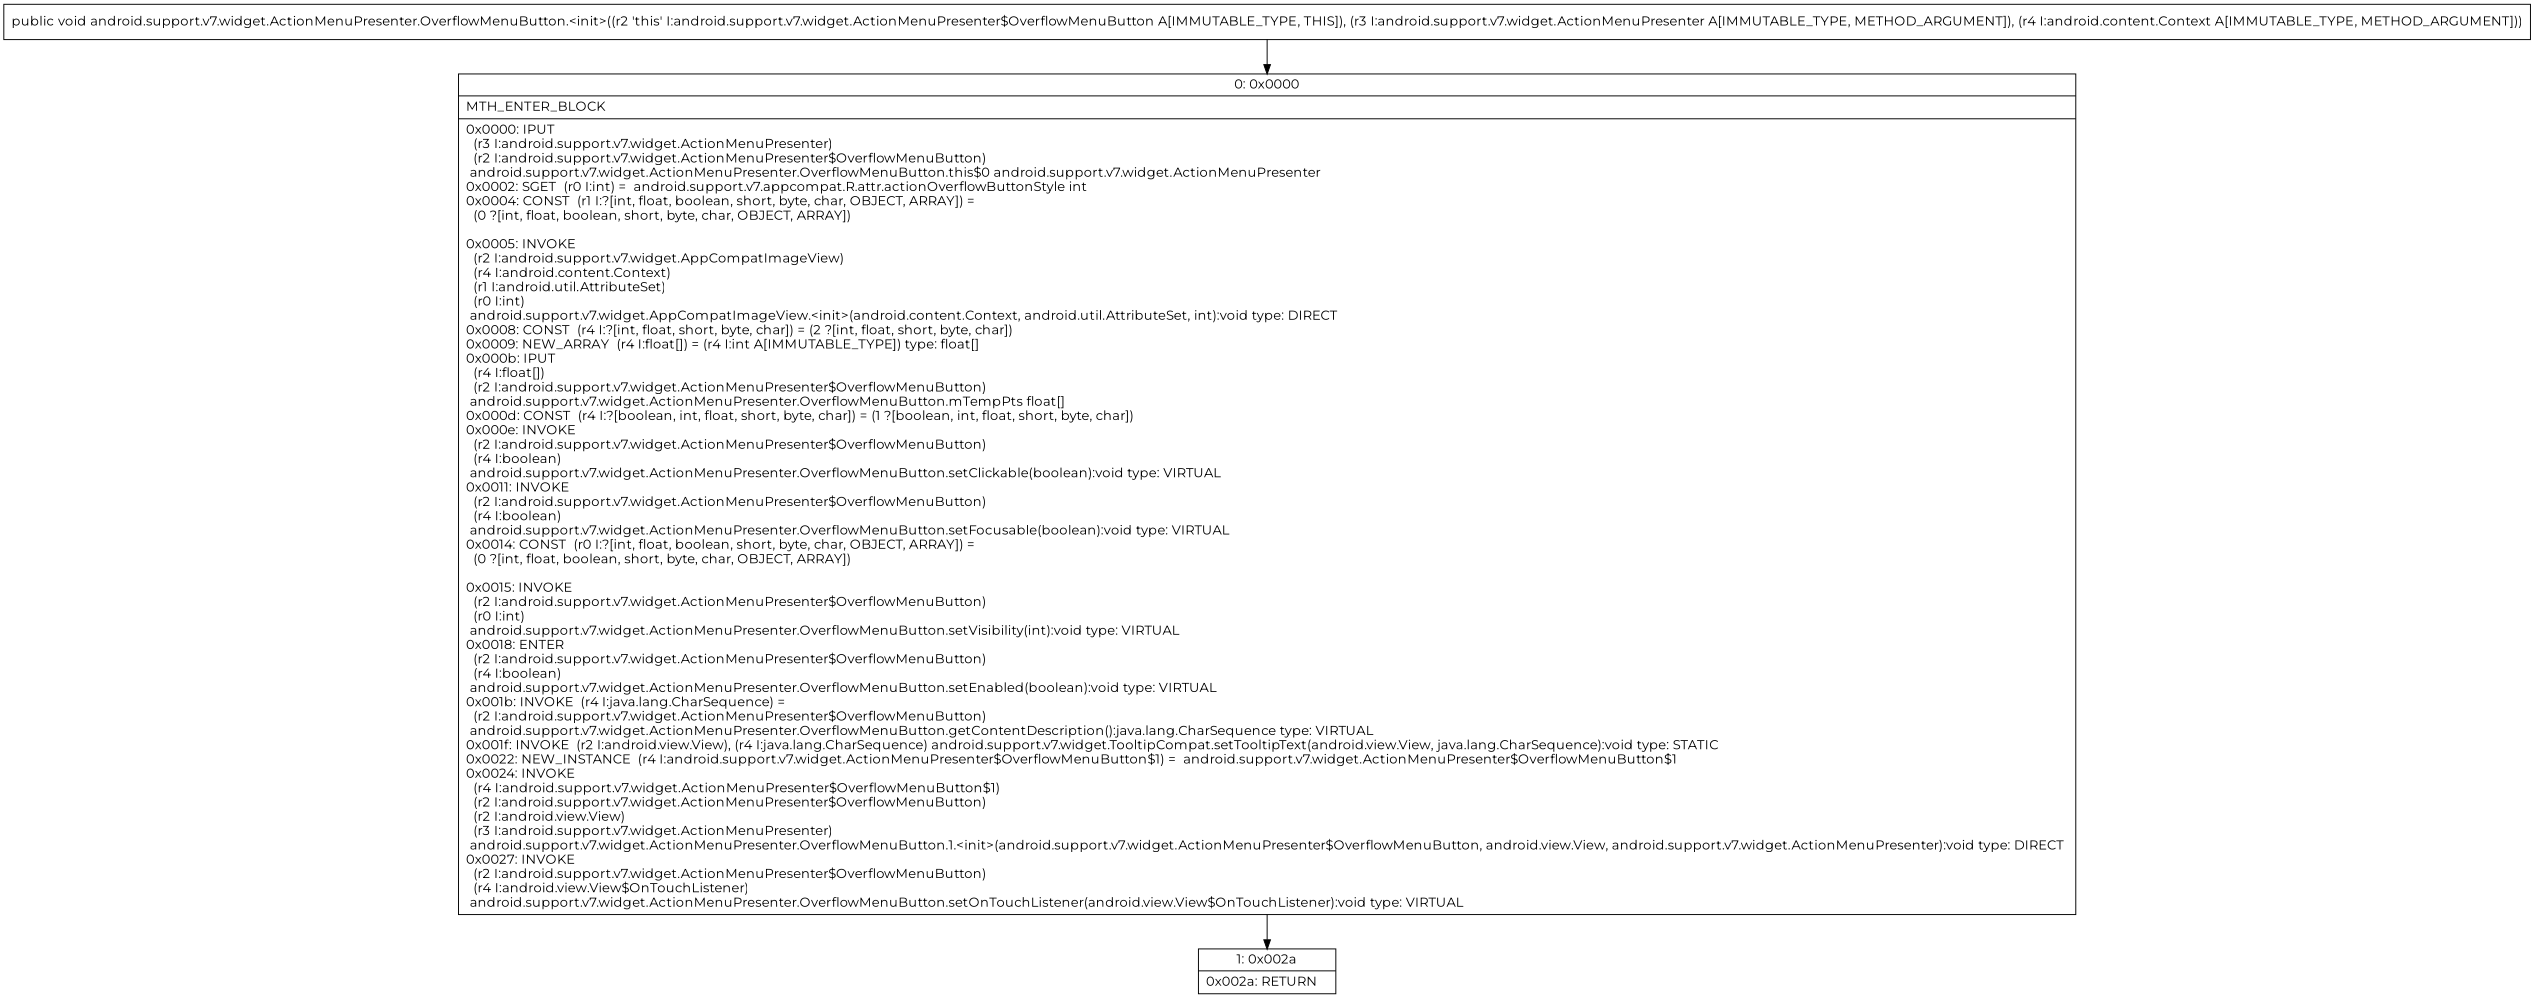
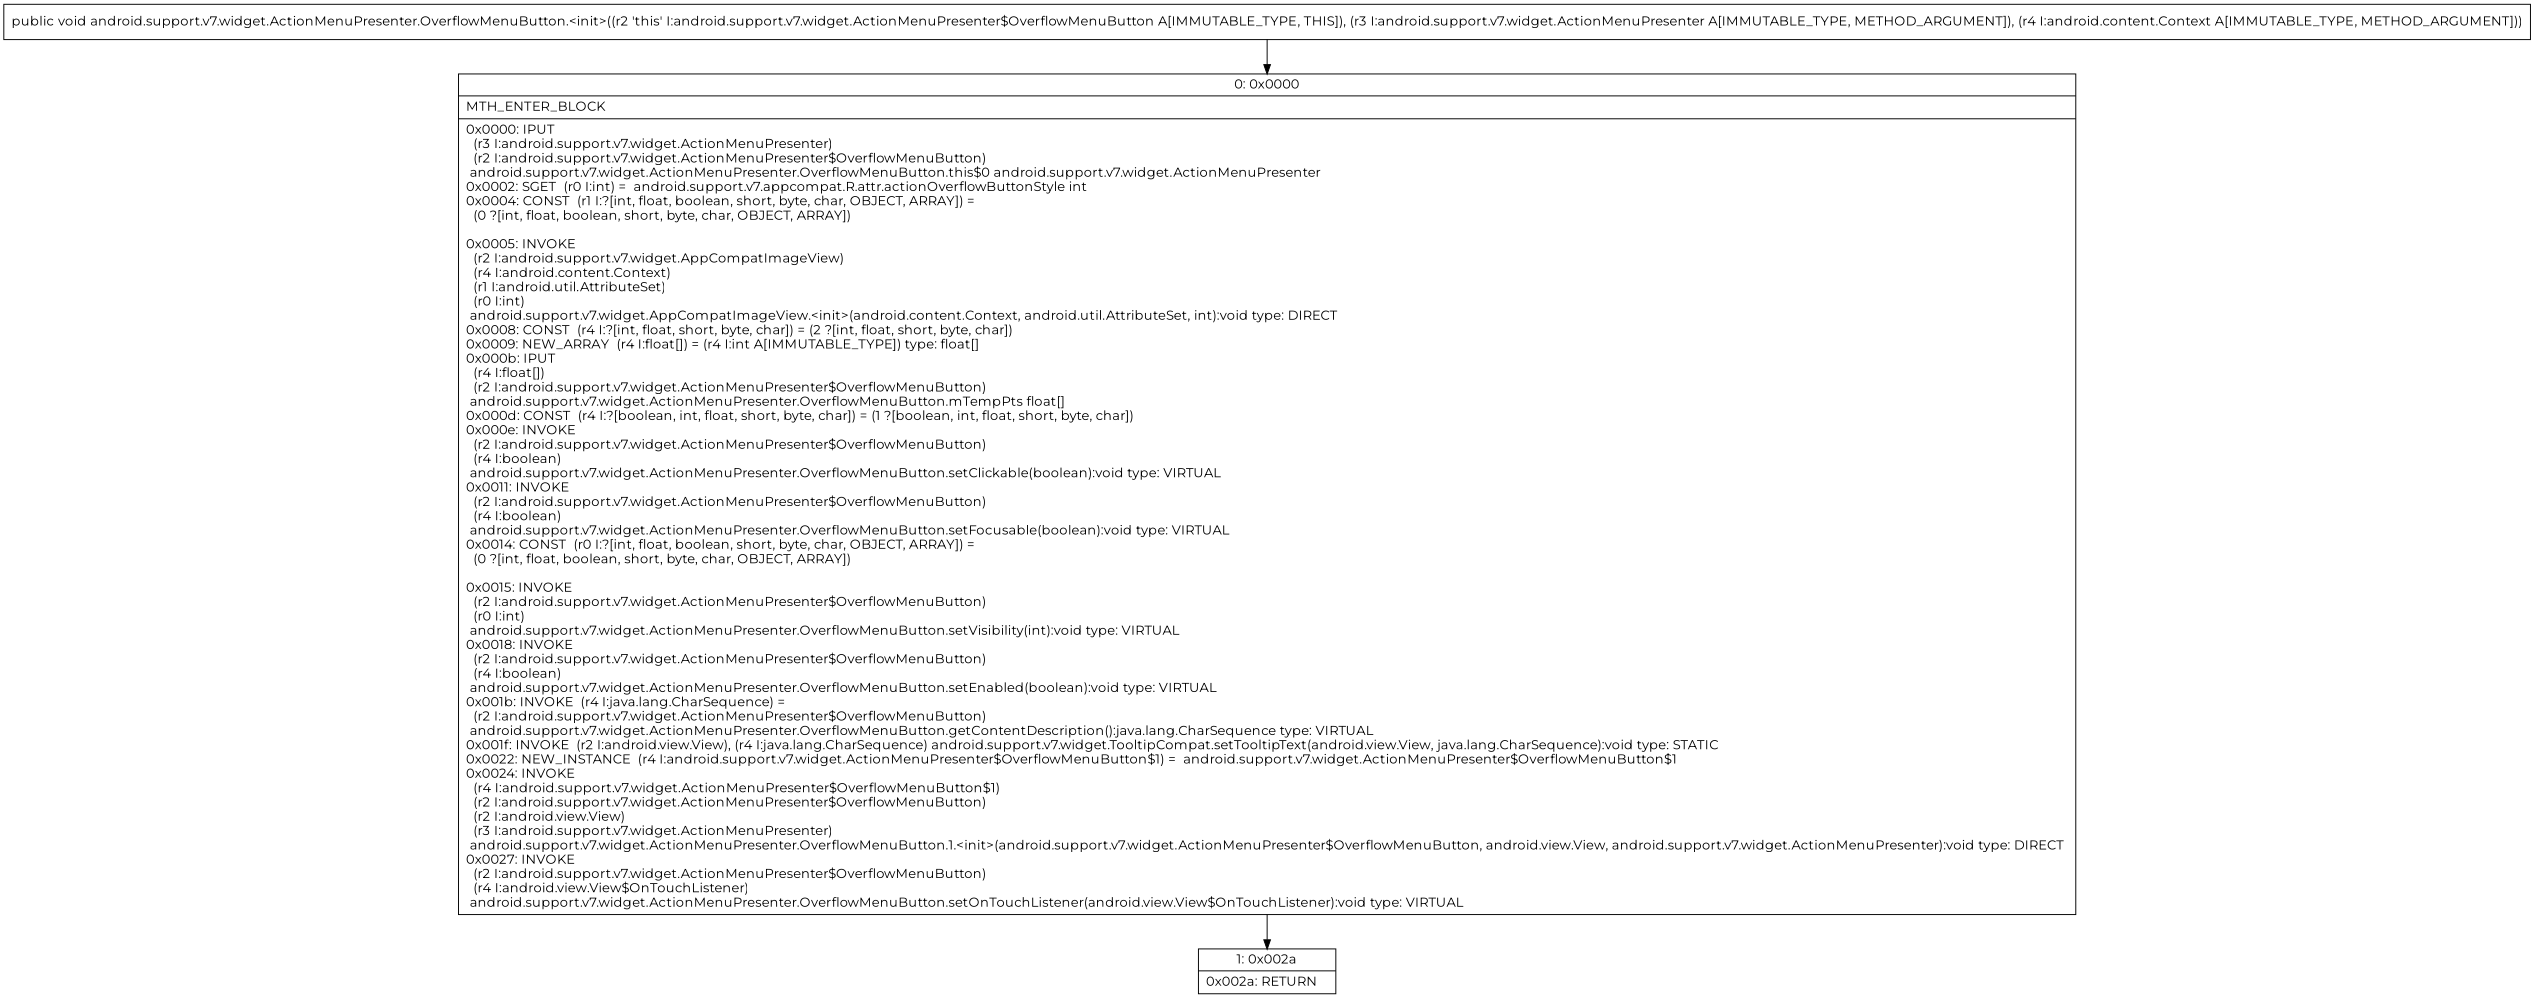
  digraph {
    fontname=Montserrat
    node [shape=record fontname=Montserrat]
    edge [fontname=Montserrat]
-   n1 [label="{0\:\ 0x0000|MTH_ENTER_BLOCK\l|0x0000: IPUT  \l  (r3 I:android.support.v7.widget.ActionMenuPresenter)\l  (r2 I:android.support.v7.widget.ActionMenuPresenter$OverflowMenuButton)\l android.support.v7.widget.ActionMenuPresenter.OverflowMenuButton.this$0 android.support.v7.widget.ActionMenuPresenter \l0x0002: SGET  (r0 I:int) =  android.support.v7.appcompat.R.attr.actionOverflowButtonStyle int \l0x0004: CONST  (r1 I:?[int, float, boolean, short, byte, char, OBJECT, ARRAY]) = \l  (0 ?[int, float, boolean, short, byte, char, OBJECT, ARRAY])\l \l0x0005: INVOKE  \l  (r2 I:android.support.v7.widget.AppCompatImageView)\l  (r4 I:android.content.Context)\l  (r1 I:android.util.AttributeSet)\l  (r0 I:int)\l android.support.v7.widget.AppCompatImageView.\<init\>(android.content.Context, android.util.AttributeSet, int):void type: DIRECT \l0x0008: CONST  (r4 I:?[int, float, short, byte, char]) = (2 ?[int, float, short, byte, char]) \l0x0009: NEW_ARRAY  (r4 I:float[]) = (r4 I:int A[IMMUTABLE_TYPE]) type: float[] \l0x000b: IPUT  \l  (r4 I:float[])\l  (r2 I:android.support.v7.widget.ActionMenuPresenter$OverflowMenuButton)\l android.support.v7.widget.ActionMenuPresenter.OverflowMenuButton.mTempPts float[] \l0x000d: CONST  (r4 I:?[boolean, int, float, short, byte, char]) = (1 ?[boolean, int, float, short, byte, char]) \l0x000e: INVOKE  \l  (r2 I:android.support.v7.widget.ActionMenuPresenter$OverflowMenuButton)\l  (r4 I:boolean)\l android.support.v7.widget.ActionMenuPresenter.OverflowMenuButton.setClickable(boolean):void type: VIRTUAL \l0x0011: INVOKE  \l  (r2 I:android.support.v7.widget.ActionMenuPresenter$OverflowMenuButton)\l  (r4 I:boolean)\l android.support.v7.widget.ActionMenuPresenter.OverflowMenuButton.setFocusable(boolean):void type: VIRTUAL \l0x0014: CONST  (r0 I:?[int, float, boolean, short, byte, char, OBJECT, ARRAY]) = \l  (0 ?[int, float, boolean, short, byte, char, OBJECT, ARRAY])\l \l0x0015: INVOKE  \l  (r2 I:android.support.v7.widget.ActionMenuPresenter$OverflowMenuButton)\l  (r0 I:int)\l android.support.v7.widget.ActionMenuPresenter.OverflowMenuButton.setVisibility(int):void type: VIRTUAL \l0x0018: ENTER  \l  (r2 I:android.support.v7.widget.ActionMenuPresenter$OverflowMenuButton)\l  (r4 I:boolean)\l android.support.v7.widget.ActionMenuPresenter.OverflowMenuButton.setEnabled(boolean):void type: VIRTUAL \l0x001b: INVOKE  (r4 I:java.lang.CharSequence) = \l  (r2 I:android.support.v7.widget.ActionMenuPresenter$OverflowMenuButton)\l android.support.v7.widget.ActionMenuPresenter.OverflowMenuButton.getContentDescription():java.lang.CharSequence type: VIRTUAL \l0x001f: INVOKE  (r2 I:android.view.View), (r4 I:java.lang.CharSequence) android.support.v7.widget.TooltipCompat.setTooltipText(android.view.View, java.lang.CharSequence):void type: STATIC \l0x0022: NEW_INSTANCE  (r4 I:android.support.v7.widget.ActionMenuPresenter$OverflowMenuButton$1) =  android.support.v7.widget.ActionMenuPresenter$OverflowMenuButton$1 \l0x0024: INVOKE  \l  (r4 I:android.support.v7.widget.ActionMenuPresenter$OverflowMenuButton$1)\l  (r2 I:android.support.v7.widget.ActionMenuPresenter$OverflowMenuButton)\l  (r2 I:android.view.View)\l  (r3 I:android.support.v7.widget.ActionMenuPresenter)\l android.support.v7.widget.ActionMenuPresenter.OverflowMenuButton.1.\<init\>(android.support.v7.widget.ActionMenuPresenter$OverflowMenuButton, android.view.View, android.support.v7.widget.ActionMenuPresenter):void type: DIRECT \l0x0027: INVOKE  \l  (r2 I:android.support.v7.widget.ActionMenuPresenter$OverflowMenuButton)\l  (r4 I:android.view.View$OnTouchListener)\l android.support.v7.widget.ActionMenuPresenter.OverflowMenuButton.setOnTouchListener(android.view.View$OnTouchListener):void type: VIRTUAL \l}"]
+   n1 [label="{0\:\ 0x0000|MTH_ENTER_BLOCK\l|0x0000: IPUT  \l  (r3 I:android.support.v7.widget.ActionMenuPresenter)\l  (r2 I:android.support.v7.widget.ActionMenuPresenter$OverflowMenuButton)\l android.support.v7.widget.ActionMenuPresenter.OverflowMenuButton.this$0 android.support.v7.widget.ActionMenuPresenter \l0x0002: SGET  (r0 I:int) =  android.support.v7.appcompat.R.attr.actionOverflowButtonStyle int \l0x0004: CONST  (r1 I:?[int, float, boolean, short, byte, char, OBJECT, ARRAY]) = \l  (0 ?[int, float, boolean, short, byte, char, OBJECT, ARRAY])\l \l0x0005: INVOKE  \l  (r2 I:android.support.v7.widget.AppCompatImageView)\l  (r4 I:android.content.Context)\l  (r1 I:android.util.AttributeSet)\l  (r0 I:int)\l android.support.v7.widget.AppCompatImageView.\<init\>(android.content.Context, android.util.AttributeSet, int):void type: DIRECT \l0x0008: CONST  (r4 I:?[int, float, short, byte, char]) = (2 ?[int, float, short, byte, char]) \l0x0009: NEW_ARRAY  (r4 I:float[]) = (r4 I:int A[IMMUTABLE_TYPE]) type: float[] \l0x000b: IPUT  \l  (r4 I:float[])\l  (r2 I:android.support.v7.widget.ActionMenuPresenter$OverflowMenuButton)\l android.support.v7.widget.ActionMenuPresenter.OverflowMenuButton.mTempPts float[] \l0x000d: CONST  (r4 I:?[boolean, int, float, short, byte, char]) = (1 ?[boolean, int, float, short, byte, char]) \l0x000e: INVOKE  \l  (r2 I:android.support.v7.widget.ActionMenuPresenter$OverflowMenuButton)\l  (r4 I:boolean)\l android.support.v7.widget.ActionMenuPresenter.OverflowMenuButton.setClickable(boolean):void type: VIRTUAL \l0x0011: INVOKE  \l  (r2 I:android.support.v7.widget.ActionMenuPresenter$OverflowMenuButton)\l  (r4 I:boolean)\l android.support.v7.widget.ActionMenuPresenter.OverflowMenuButton.setFocusable(boolean):void type: VIRTUAL \l0x0014: CONST  (r0 I:?[int, float, boolean, short, byte, char, OBJECT, ARRAY]) = \l  (0 ?[int, float, boolean, short, byte, char, OBJECT, ARRAY])\l \l0x0015: INVOKE  \l  (r2 I:android.support.v7.widget.ActionMenuPresenter$OverflowMenuButton)\l  (r0 I:int)\l android.support.v7.widget.ActionMenuPresenter.OverflowMenuButton.setVisibility(int):void type: VIRTUAL \l0x0018: INVOKE  \l  (r2 I:android.support.v7.widget.ActionMenuPresenter$OverflowMenuButton)\l  (r4 I:boolean)\l android.support.v7.widget.ActionMenuPresenter.OverflowMenuButton.setEnabled(boolean):void type: VIRTUAL \l0x001b: INVOKE  (r4 I:java.lang.CharSequence) = \l  (r2 I:android.support.v7.widget.ActionMenuPresenter$OverflowMenuButton)\l android.support.v7.widget.ActionMenuPresenter.OverflowMenuButton.getContentDescription():java.lang.CharSequence type: VIRTUAL \l0x001f: INVOKE  (r2 I:android.view.View), (r4 I:java.lang.CharSequence) android.support.v7.widget.TooltipCompat.setTooltipText(android.view.View, java.lang.CharSequence):void type: STATIC \l0x0022: NEW_INSTANCE  (r4 I:android.support.v7.widget.ActionMenuPresenter$OverflowMenuButton$1) =  android.support.v7.widget.ActionMenuPresenter$OverflowMenuButton$1 \l0x0024: INVOKE  \l  (r4 I:android.support.v7.widget.ActionMenuPresenter$OverflowMenuButton$1)\l  (r2 I:android.support.v7.widget.ActionMenuPresenter$OverflowMenuButton)\l  (r2 I:android.view.View)\l  (r3 I:android.support.v7.widget.ActionMenuPresenter)\l android.support.v7.widget.ActionMenuPresenter.OverflowMenuButton.1.\<init\>(android.support.v7.widget.ActionMenuPresenter$OverflowMenuButton, android.view.View, android.support.v7.widget.ActionMenuPresenter):void type: DIRECT \l0x0027: INVOKE  \l  (r2 I:android.support.v7.widget.ActionMenuPresenter$OverflowMenuButton)\l  (r4 I:android.view.View$OnTouchListener)\l android.support.v7.widget.ActionMenuPresenter.OverflowMenuButton.setOnTouchListener(android.view.View$OnTouchListener):void type: VIRTUAL \l}"]
    n2 [label="{1\:\ 0x002a|0x002a: RETURN   \l}"]
    n3 [label="{public void android.support.v7.widget.ActionMenuPresenter.OverflowMenuButton.\<init\>((r2 'this' I:android.support.v7.widget.ActionMenuPresenter$OverflowMenuButton A[IMMUTABLE_TYPE, THIS]), (r3 I:android.support.v7.widget.ActionMenuPresenter A[IMMUTABLE_TYPE, METHOD_ARGUMENT]), (r4 I:android.content.Context A[IMMUTABLE_TYPE, METHOD_ARGUMENT])) }"]
    n1 -> n2
    n3 -> n1
  }
